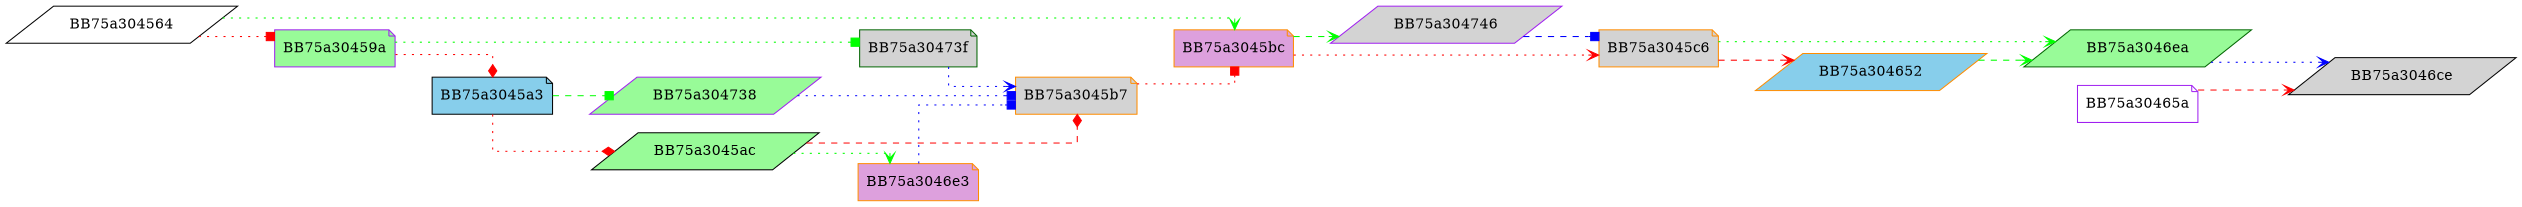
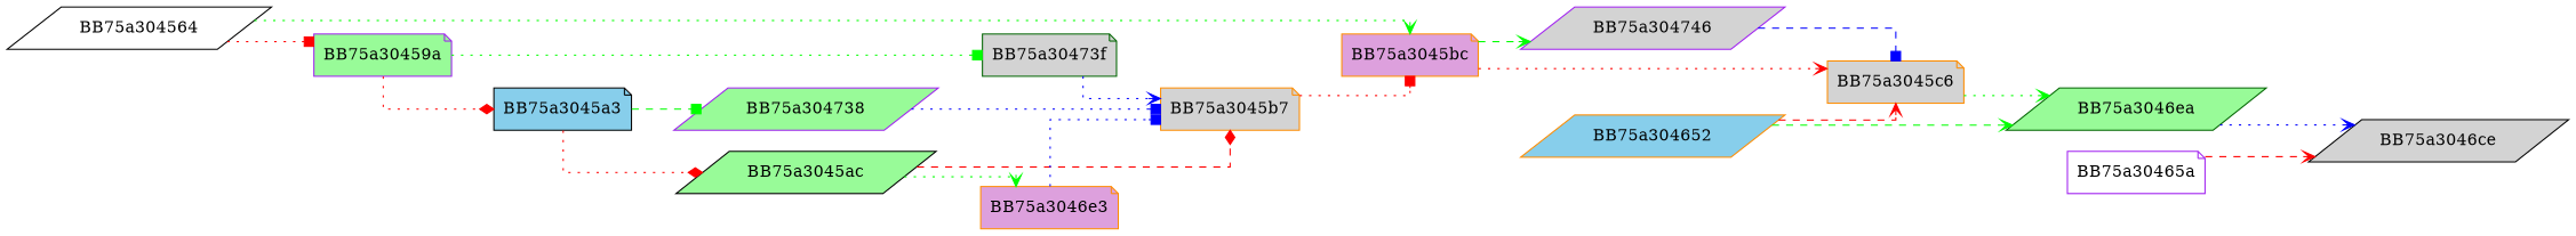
  digraph {
    rankdir=LR
    splines=ortho
    node [color=darkorange fillcolor=lightgrey shape=note style=filled]
    edge [arrowhead=vee color=red style=dotted]
    BB75a304564 [color=black fillcolor=white shape=parallelogram]
    BB75a3045bc [fillcolor=plum]
    BB75a30459a [color=purple fillcolor=palegreen]
    BB75a304746 [color=purple shape=parallelogram]
    BB75a3045c6
    BB75a30473f [color=darkgreen]
    BB75a3045a3 [color=black fillcolor=skyblue]
    BB75a3046ea [color=darkgreen fillcolor=palegreen shape=parallelogram]
    BB75a304652 [fillcolor=skyblue shape=parallelogram]
    BB75a3045b7
    BB75a304738 [color=purple fillcolor=palegreen shape=parallelogram]
    BB75a3045ac [color=black fillcolor=palegreen shape=parallelogram]
    BB75a3046e3 [fillcolor=plum]
    BB75a3046ce [color=black shape=parallelogram]
    BB75a30465a [color=purple fillcolor=white]
    BB75a304564 -> BB75a3045bc [color=green]
    BB75a304564 -> BB75a30459a [arrowhead=box]
    BB75a3045bc -> BB75a304746 [color=green style=dashed]
    BB75a3045bc -> BB75a3045c6
    BB75a30459a -> BB75a30473f [arrowhead=box color=green]
    BB75a30459a -> BB75a3045a3 [arrowhead=diamond]
    BB75a304746 -> BB75a3045c6 [arrowhead=box color=blue style=dashed]
    BB75a3045c6 -> BB75a3046ea [color=green]
-   BB75a3045c6 -> BB75a304652 [style=dashed]
+   BB75a304652 -> BB75a3045c6 [style=dashed]
    BB75a30473f -> BB75a3045b7 [color=blue]
    BB75a3045a3 -> BB75a304738 [arrowhead=box color=green style=dashed]
    BB75a3045a3 -> BB75a3045ac [arrowhead=diamond]
    BB75a3046ea -> BB75a3046ce [color=blue]
    BB75a304652 -> BB75a3046ea [color=green style=dashed]
    BB75a3045b7 -> BB75a3045bc [arrowhead=box]
    BB75a304738 -> BB75a3045b7 [arrowhead=box color=blue]
    BB75a3045ac -> BB75a3045b7 [arrowhead=diamond style=dashed]
    BB75a3045ac -> BB75a3046e3 [color=green]
    BB75a3046e3 -> BB75a3045b7 [arrowhead=box color=blue]
    BB75a30465a -> BB75a3046ce [style=dashed]
  }
